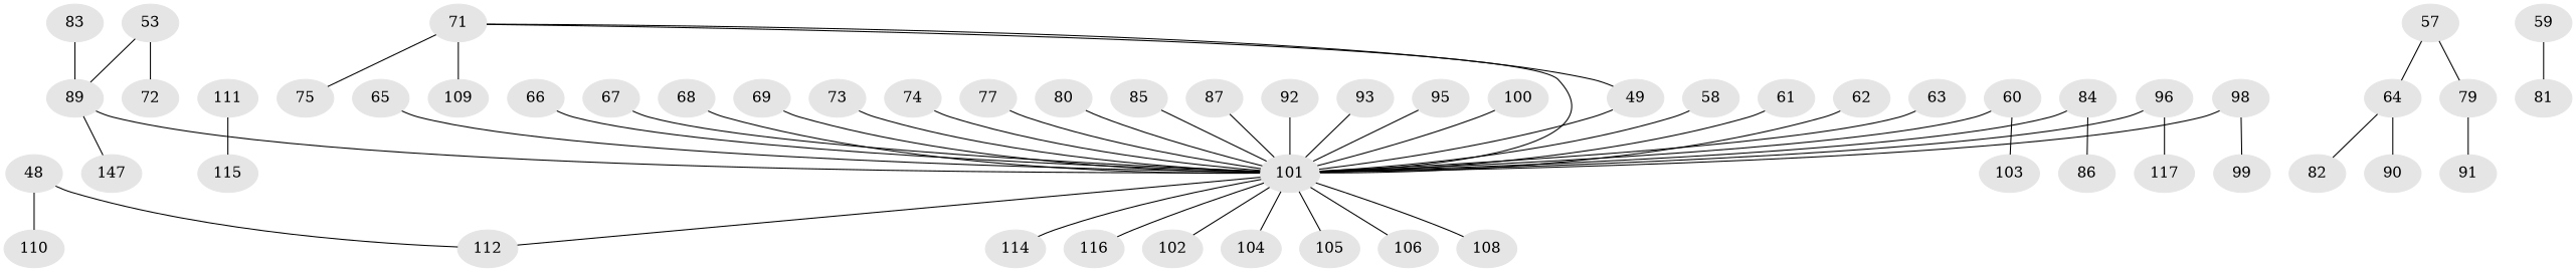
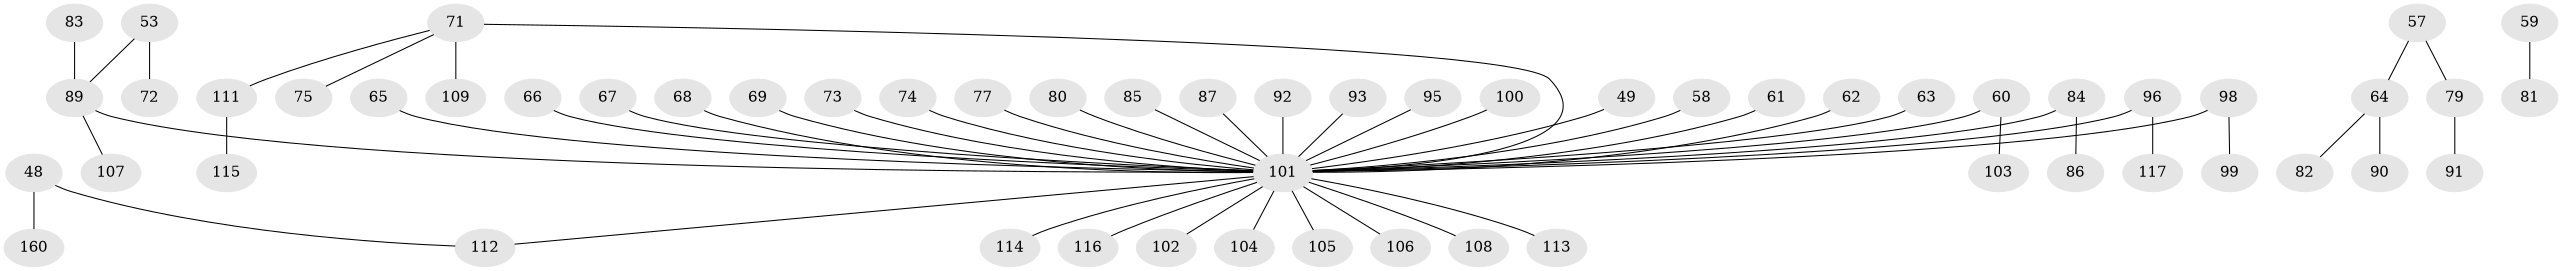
  graph {
    node [color=gray90 style=filled]
    101 [super="+25+30+10+13+16+29+24+76+51+15+31+56+23+70+97+43+37+26+32+94+45+33+36+39+41+55"]
    112 [super="+14"]
    102
    104
    105
    106 [super="+8"]
    108
+   113
    114
    116
    49
    53
    72
    89 [super="+88+44+47+46"]
-   107 [label=147]
+   107
    64 [super="+48"]
    82
    90
    57
    79
    91
    58 [super="+21+27"]
    59
    81
    60 [super="+42"]
    103
    61
    62
    63
    65
    66
    67
    68 [super="+35"]
    69
    71 [super="+54"]
    75
    109
    111
    115
    73
    74
    77
    n43 [label=48]
-   110
+   110 [label=160]
    80
    83
    84
    86
    85
    87
    92
    93
    95
    96
    117
    98
    99
    100
    101 -- 112
    101 -- 102
    101 -- 104
    101 -- 105
    101 -- 106
    101 -- 108
+   101 -- 113
    101 -- 114
    101 -- 116
    49 -- 101
    53 -- 72
    53 -- 89
    89 -- 101
    89 -- 107
    64 -- 82
    64 -- 90
    57 -- 64
    57 -- 79
    79 -- 91
    58 -- 101
    59 -- 81
    60 -- 101
    60 -- 103
    61 -- 101
    62 -- 101
    63 -- 101
    65 -- 101
    66 -- 101
    67 -- 101
    68 -- 101
    69 -- 101
    71 -- 101
    71 -- 75
    71 -- 109
-   71 -- 49
+   71 -- 111
    111 -- 115
    73 -- 101
    74 -- 101
    77 -- 101
    n43 -- 112
    n43 -- 110
    80 -- 101
    83 -- 89
    84 -- 101
    84 -- 86
    85 -- 101
    87 -- 101
    92 -- 101
    93 -- 101
    95 -- 101
    96 -- 101
    96 -- 117
    98 -- 101
    98 -- 99
    100 -- 101
  }
